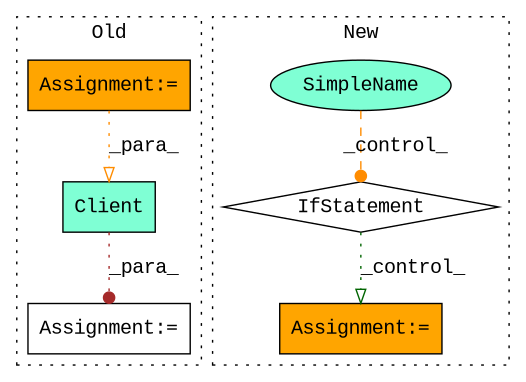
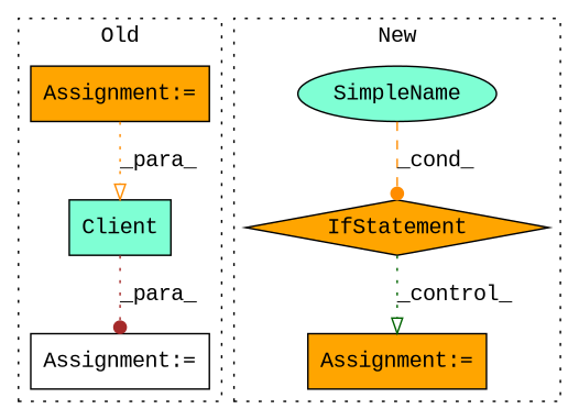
  digraph {
    fontname="Liberation Mono"
    node [a=7 fillcolor=aquamarine fontname="Liberation Mono" l=1 shape=box style=filled]
    edge [arrowhead=dot color=darkorange fontname="Liberation Mono" style=dotted]
    n1 [a=32 l="7,1" label=Client s="2550,2584"]
    n2 [fillcolor=white label="Assignment:=" s=2609]
    n3 [fillcolor=orange label="Assignment:=" s=2481]
-   n4 [a=25 fillcolor=white l="4,2" label=IfStatement s="733,759" shape=diamond]
+   n4 [a=25 fillcolor=orange l="4,2" label=IfStatement s="733,759" shape=diamond]
    n5 [a=42 label=SimpleName shape=ellipse l=""]
    n6 [fillcolor=orange label="Assignment:=" s=803]
    subgraph cluster_1 {
      label=Old
      style=dotted
      n1
      n2
      n3
    }
    subgraph cluster_2 {
      label=New
      style=dotted
      n4
      n5
      n6
    }
    n1 -> n2 [color=brown label=_para_]
    n3 -> n1 [arrowhead=onormal label=_para_]
    n4 -> n6 [arrowhead=onormal color=darkgreen label=_control_]
-   n5 -> n4 [label=_control_ style=dashed]
+   n5 -> n4 [label=_cond_ style=dashed]
  }
